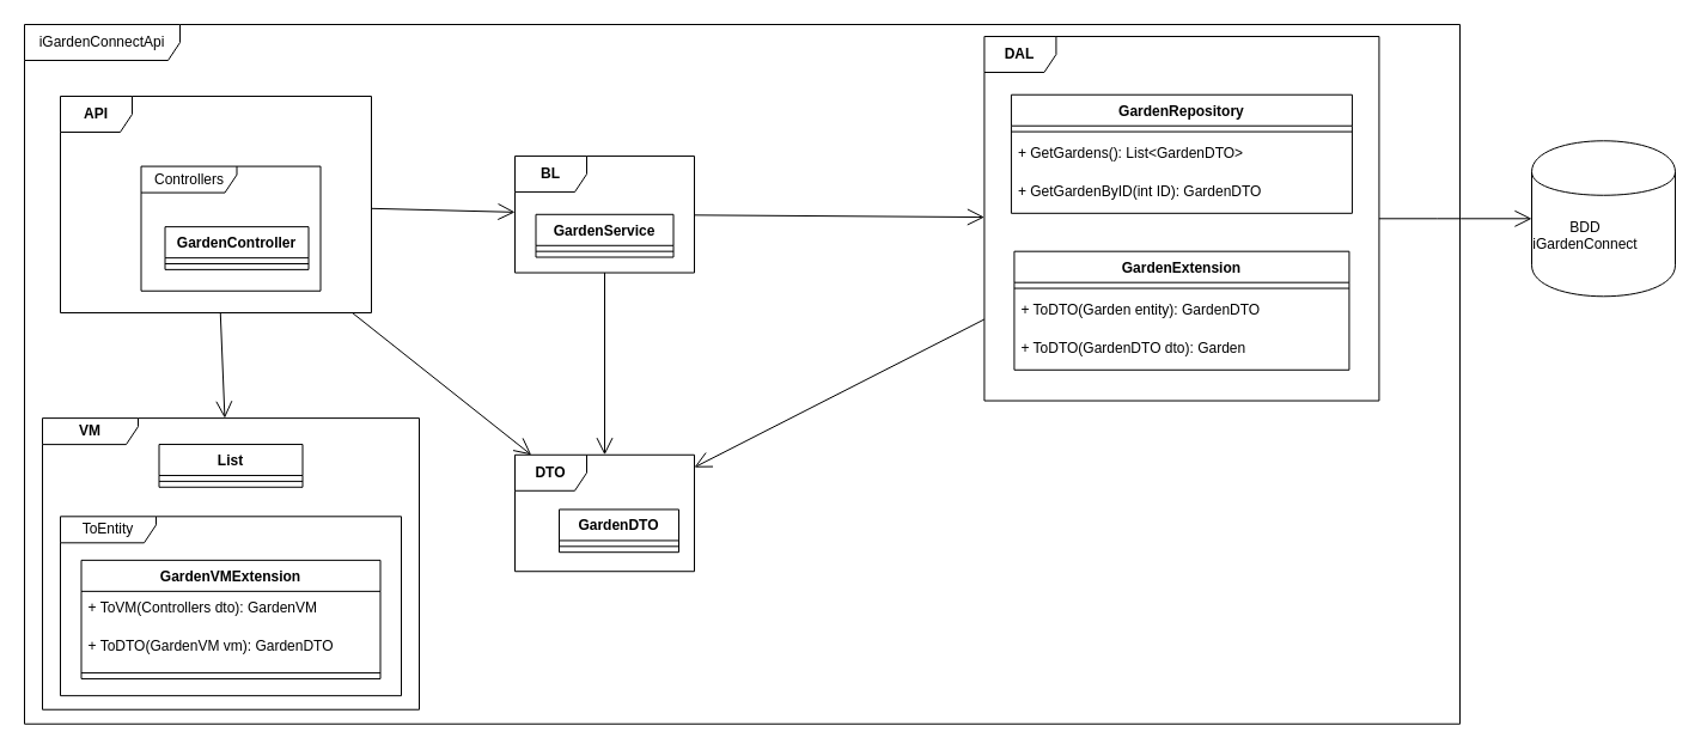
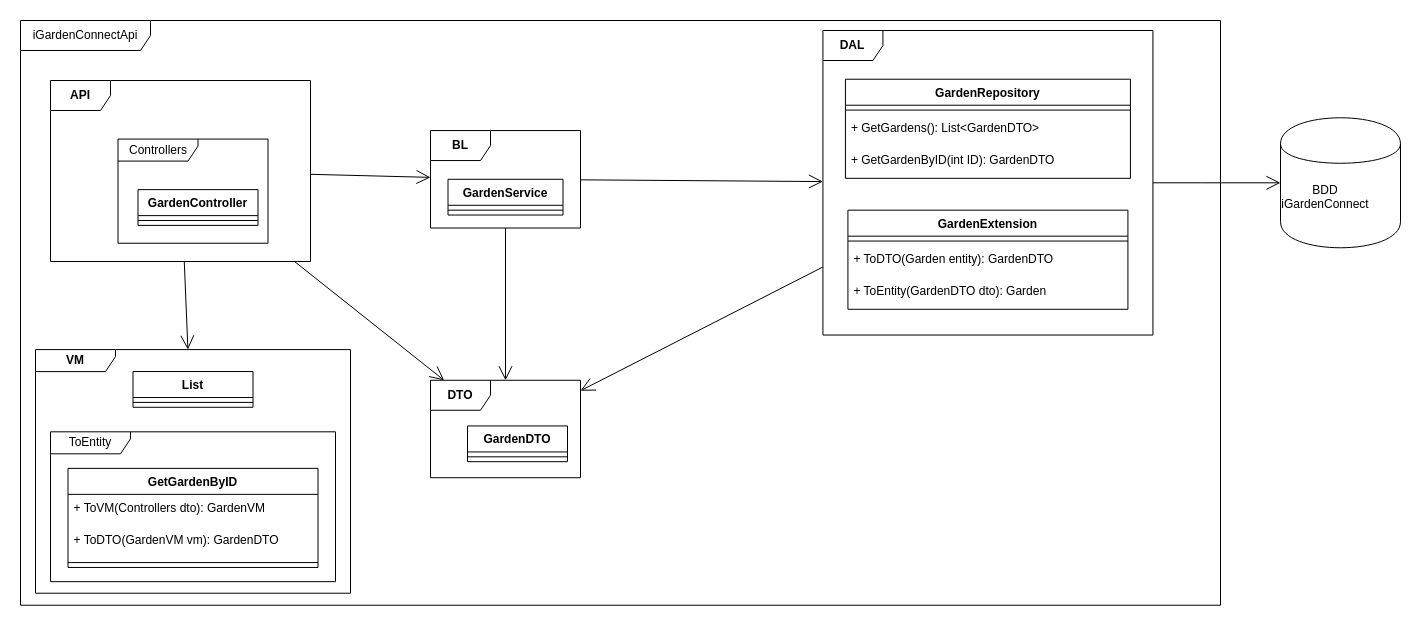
  <mxCell id="0" />
  <mxCell id="1" parent="0" />
  <mxCell id="2" value="&lt;div&gt;iGardenConnectApi&lt;/div&gt;" style="shape=umlFrame;whiteSpace=wrap;html=1;width=130;height=30;swimlaneFillColor=#ffffff;" parent="1" vertex="1"><mxGeometry x="20" y="20" width="1200" height="584.73" as="geometry" /></mxCell>
  <mxCell id="3" value="&lt;div&gt;API&lt;/div&gt;" style="shape=umlFrame;whiteSpace=wrap;html=1;fontStyle=1" parent="1" vertex="1"><mxGeometry x="50" y="80" width="260" height="181.01" as="geometry" /></mxCell>
  <mxCell id="4" value="DTO" style="shape=umlFrame;whiteSpace=wrap;html=1;fontStyle=1" parent="1" vertex="1"><mxGeometry x="430" y="379.766" width="150" height="97.455" as="geometry" /></mxCell>
  <mxCell id="5" value="" style="endArrow=open;endFill=1;endSize=12;html=1;" parent="1" source="28" target="33" edge="1"><mxGeometry width="160" relative="1" as="geometry"><mxPoint x="740" y="-526.266" as="sourcePoint" /><mxPoint x="900" y="-526.266" as="targetPoint" /></mxGeometry></mxCell>
  <mxCell id="6" value="" style="endArrow=open;endFill=1;endSize=12;html=1;" parent="1" source="28" target="4" edge="1"><mxGeometry width="160" relative="1" as="geometry"><mxPoint x="868.333" y="-648.085" as="sourcePoint" /><mxPoint x="911.667" y="-806.448" as="targetPoint" /></mxGeometry></mxCell>
  <mxCell id="7" value="" style="endArrow=open;endFill=1;endSize=12;html=1;" parent="1" source="3" target="4" edge="1"><mxGeometry width="160" relative="1" as="geometry"><mxPoint x="1006.724" y="-562.812" as="sourcePoint" /><mxPoint x="1173.276" y="-818.63" as="targetPoint" /></mxGeometry></mxCell>
  <mxCell id="8" value="" style="endArrow=open;endFill=1;endSize=12;html=1;" parent="1" source="3" target="28" edge="1"><mxGeometry width="160" relative="1" as="geometry"><mxPoint x="841.05" y="-836.854" as="sourcePoint" /><mxPoint x="898.858" y="-794.266" as="targetPoint" /></mxGeometry></mxCell>
  <mxCell id="9" value="Controllers" style="shape=umlFrame;whiteSpace=wrap;html=1;width=80;height=22;" parent="1" vertex="1"><mxGeometry x="117.5" y="138.585" width="150" height="104.155" as="geometry" /></mxCell>
  <mxCell id="10" value="GardenDTO&#10;" style="swimlane;fontStyle=1;align=center;verticalAlign=top;childLayout=stackLayout;horizontal=1;startSize=26;horizontalStack=0;resizeParent=1;resizeParentMax=0;resizeLast=0;collapsible=1;marginBottom=0;" parent="1" vertex="1"><mxGeometry x="467" y="425.448" width="100" height="35.745" as="geometry"><mxRectangle x="560" y="40" width="70" height="26" as="alternateBounds" /></mxGeometry></mxCell>
  <mxCell id="11" value="" style="line;strokeWidth=1;fillColor=none;align=left;verticalAlign=middle;spacingTop=-1;spacingLeft=3;spacingRight=3;rotatable=0;labelPosition=right;points=[];portConstraint=eastwest;" parent="10" vertex="1"><mxGeometry y="26" width="100" height="9.745" as="geometry" /></mxCell>
  <mxCell id="12" value="GardenController&#10;" style="swimlane;fontStyle=1;align=center;verticalAlign=top;childLayout=stackLayout;horizontal=1;startSize=26;horizontalStack=0;resizeParent=1;resizeParentMax=0;resizeLast=0;collapsible=1;marginBottom=0;" parent="1" vertex="1"><mxGeometry x="137.5" y="189.14" width="120" height="35.745" as="geometry"><mxRectangle x="560" y="40" width="70" height="26" as="alternateBounds" /></mxGeometry></mxCell>
  <mxCell id="13" value="" style="line;strokeWidth=1;fillColor=none;align=left;verticalAlign=middle;spacingTop=-1;spacingLeft=3;spacingRight=3;rotatable=0;labelPosition=right;points=[];portConstraint=eastwest;" parent="12" vertex="1"><mxGeometry y="26" width="120" height="9.745" as="geometry" /></mxCell>
  <mxCell id="14" style="edgeStyle=none;orthogonalLoop=1;jettySize=auto;html=1;endArrow=open;endFill=1;endSize=12;" parent="1" source="3" target="16" edge="1"><mxGeometry relative="1" as="geometry" /></mxCell>
  <mxCell id="15" value="" style="group" parent="1" vertex="1" connectable="0"><mxGeometry x="35" y="349.097" width="315" height="243.636" as="geometry" /></mxCell>
  <mxCell id="16" value="VM" style="shape=umlFrame;whiteSpace=wrap;html=1;width=80;height=22;fontStyle=1" parent="15" vertex="1"><mxGeometry width="315" height="243.636" as="geometry" /></mxCell>
  <mxCell id="17" value="List" style="swimlane;fontStyle=1;align=center;verticalAlign=top;childLayout=stackLayout;horizontal=1;startSize=26;horizontalStack=0;resizeParent=1;resizeParentMax=0;resizeLast=0;collapsible=1;marginBottom=0;" parent="15" vertex="1"><mxGeometry x="97.5" y="21.927" width="120" height="35.745" as="geometry"><mxRectangle x="560" y="40" width="70" height="26" as="alternateBounds" /></mxGeometry></mxCell>
  <mxCell id="18" value="" style="line;strokeWidth=1;fillColor=none;align=left;verticalAlign=middle;spacingTop=-1;spacingLeft=3;spacingRight=3;rotatable=0;labelPosition=right;points=[];portConstraint=eastwest;" parent="17" vertex="1"><mxGeometry y="26" width="120" height="9.745" as="geometry" /></mxCell>
  <mxCell id="19" value="" style="group" parent="15" vertex="1" connectable="0"><mxGeometry x="15" y="82.227" width="285" height="149.836" as="geometry" /></mxCell>
  <mxCell id="20" value="ToEntity" style="shape=umlFrame;whiteSpace=wrap;html=1;width=80;height=22;" parent="19" vertex="1"><mxGeometry width="285" height="149.836" as="geometry" /></mxCell>
- <mxCell id="21" value="GardenVMExtension" style="swimlane;fontStyle=1;align=center;verticalAlign=top;childLayout=stackLayout;horizontal=1;startSize=26;horizontalStack=0;resizeParent=1;resizeParentMax=0;resizeLast=0;collapsible=1;marginBottom=0;" parent="19" vertex="1"><mxGeometry x="17.5" y="36.545" width="250" height="99.091" as="geometry"><mxRectangle x="560" y="40" width="70" height="26" as="alternateBounds" /></mxGeometry></mxCell>
+ <mxCell id="21" value="GetGardenByID" style="swimlane;fontStyle=1;align=center;verticalAlign=top;childLayout=stackLayout;horizontal=1;startSize=26;horizontalStack=0;resizeParent=1;resizeParentMax=0;resizeLast=0;collapsible=1;marginBottom=0;" parent="19" vertex="1"><mxGeometry x="17.5" y="36.545" width="250" height="99.091" as="geometry"><mxRectangle x="560" y="40" width="70" height="26" as="alternateBounds" /></mxGeometry></mxCell>
  <mxCell id="22" value="+ ToVM(Controllers dto): GardenVM" style="text;strokeColor=none;fillColor=none;align=left;verticalAlign=top;spacingLeft=4;spacingRight=4;overflow=hidden;rotatable=0;points=[[0,0.5],[1,0.5]];portConstraint=eastwest;" parent="21" vertex="1"><mxGeometry y="26" width="250" height="31.673" as="geometry" /></mxCell>
  <mxCell id="23" value="+ ToDTO(GardenVM vm): GardenDTO" style="text;strokeColor=none;fillColor=none;align=left;verticalAlign=top;spacingLeft=4;spacingRight=4;overflow=hidden;rotatable=0;points=[[0,0.5],[1,0.5]];portConstraint=eastwest;" parent="21" vertex="1"><mxGeometry y="57.673" width="250" height="31.673" as="geometry" /></mxCell>
  <mxCell id="24" value="" style="line;strokeWidth=1;fillColor=none;align=left;verticalAlign=middle;spacingTop=-1;spacingLeft=3;spacingRight=3;rotatable=0;labelPosition=right;points=[];portConstraint=eastwest;" parent="21" vertex="1"><mxGeometry y="89.345" width="250" height="9.745" as="geometry" /></mxCell>
  <mxCell id="25" value="&lt;span style=&quot;color: rgba(0 , 0 , 0 , 0) ; font-family: monospace ; font-size: 0px ; background-color: rgb(248 , 249 , 250)&quot;&gt;%3CmxGraphModel%3E%3Croot%3E%3CmxCell%20id%3D%220%22%2F%3E%3CmxCell%20id%3D%221%22%20parent%3D%220%22%2F%3E%3CmxCell%20id%3D%222%22%20value%3D%22GET%3A%20%2Fapi%2Fbrand%26lt%3Bbr%26gt%3BJSON%22%20style%3D%22edgeLabel%3Bhtml%3D1%3Balign%3Dcenter%3BverticalAlign%3Dmiddle%3Bresizable%3D0%3Bpoints%3D%5B%5D%3B%22%20vertex%3D%221%22%20connectable%3D%220%22%20parent%3D%221%22%3E%3CmxGeometry%20x%3D%22-259.903%22%20y%3D%22770%22%20as%3D%22geometry%22%2F%3E%3C%2FmxCell%3E%3C%2Froot%3E%3C%2FmxGraphModel%3E&lt;/span&gt;" style="edgeLabel;html=1;align=center;verticalAlign=middle;resizable=0;points=[];" parent="1" vertex="1" connectable="0"><mxGeometry x="273.695" y="416.493" as="geometry" /></mxCell>
  <mxCell id="26" value="&lt;span style=&quot;color: rgba(0 , 0 , 0 , 0) ; font-family: monospace ; font-size: 0px ; background-color: rgb(248 , 249 , 250)&quot;&gt;%3CmxGraphModel%3E%3Croot%3E%3CmxCell%20id%3D%220%22%2F%3E%3CmxCell%20id%3D%221%22%20parent%3D%220%22%2F%3E%3CmxCell%20id%3D%222%22%20value%3D%22GET%3A%20%2Fapi%2Fbrand%26lt%3Bbr%26gt%3BJSON%22%20style%3D%22edgeLabel%3Bhtml%3D1%3Balign%3Dcenter%3BverticalAlign%3Dmiddle%3Bresizable%3D0%3Bpoints%3D%5B%5D%3B%22%20vertex%3D%221%22%20connectable%3D%220%22%20parent%3D%221%22%3E%3CmxGeometry%20x%3D%22-259.903%22%20y%3D%22770%22%20as%3D%22geometry%22%2F%3E%3C%2FmxCell%3E%3C%2Froot%3E%3C%2FmxGraphModel%3E&lt;/span&gt;" style="edgeLabel;html=1;align=center;verticalAlign=middle;resizable=0;points=[];" parent="1" vertex="1" connectable="0"><mxGeometry x="277.033" y="425.973" as="geometry" /></mxCell>
  <mxCell id="27" value="" style="group" parent="1" vertex="1" connectable="0"><mxGeometry x="430" y="130.063" width="150" height="97.455" as="geometry" /></mxCell>
  <mxCell id="28" value="BL" style="shape=umlFrame;whiteSpace=wrap;html=1;fontStyle=1" parent="27" vertex="1"><mxGeometry width="150" height="97.455" as="geometry" /></mxCell>
  <mxCell id="29" value="GardenService&#10;" style="swimlane;fontStyle=1;align=center;verticalAlign=top;childLayout=stackLayout;horizontal=1;startSize=26;horizontalStack=0;resizeParent=1;resizeParentMax=0;resizeLast=0;collapsible=1;marginBottom=0;" parent="27" vertex="1"><mxGeometry x="17.5" y="48.727" width="115" height="35.745" as="geometry"><mxRectangle x="560" y="40" width="70" height="26" as="alternateBounds" /></mxGeometry></mxCell>
  <mxCell id="30" value="" style="line;strokeWidth=1;fillColor=none;align=left;verticalAlign=middle;spacingTop=-1;spacingLeft=3;spacingRight=3;rotatable=0;labelPosition=right;points=[];portConstraint=eastwest;" parent="29" vertex="1"><mxGeometry y="26" width="115" height="9.745" as="geometry" /></mxCell>
  <mxCell id="31" value="" style="endArrow=open;endFill=1;endSize=12;html=1;" parent="1" source="33" target="4" edge="1"><mxGeometry width="160" relative="1" as="geometry"><mxPoint x="1389.154" y="-638.092" as="sourcePoint" /><mxPoint x="1380.001" y="-583.274" as="targetPoint" /></mxGeometry></mxCell>
  <mxCell id="32" value="" style="group" parent="1" vertex="1" connectable="0"><mxGeometry x="822.43" y="29.999" width="330" height="322.818" as="geometry" /></mxCell>
  <mxCell id="33" value="DAL" style="shape=umlFrame;whiteSpace=wrap;html=1;fontStyle=1" parent="32" vertex="1"><mxGeometry width="330" height="304.545" as="geometry" /></mxCell>
  <mxCell id="34" value="GardenRepository" style="swimlane;fontStyle=1;align=center;verticalAlign=top;childLayout=stackLayout;horizontal=1;startSize=26;horizontalStack=0;resizeParent=1;resizeParentMax=0;resizeLast=0;collapsible=1;marginBottom=0;" parent="32" vertex="1"><mxGeometry x="22.5" y="48.727" width="285" height="99.091" as="geometry"><mxRectangle x="560" y="40" width="70" height="26" as="alternateBounds" /></mxGeometry></mxCell>
  <mxCell id="35" value="" style="line;strokeWidth=1;fillColor=none;align=left;verticalAlign=middle;spacingTop=-1;spacingLeft=3;spacingRight=3;rotatable=0;labelPosition=right;points=[];portConstraint=eastwest;" parent="34" vertex="1"><mxGeometry y="26" width="285" height="9.745" as="geometry" /></mxCell>
  <mxCell id="36" value="+ GetGardens(): List&lt;GardenDTO&gt;" style="text;strokeColor=none;fillColor=none;align=left;verticalAlign=top;spacingLeft=4;spacingRight=4;overflow=hidden;rotatable=0;points=[[0,0.5],[1,0.5]];portConstraint=eastwest;" parent="34" vertex="1"><mxGeometry y="35.745" width="285" height="31.673" as="geometry" /></mxCell>
  <mxCell id="37" value="+ GetGardenByID(int ID): GardenDTO" style="text;strokeColor=none;fillColor=none;align=left;verticalAlign=top;spacingLeft=4;spacingRight=4;overflow=hidden;rotatable=0;points=[[0,0.5],[1,0.5]];portConstraint=eastwest;" parent="34" vertex="1"><mxGeometry y="67.418" width="285" height="31.673" as="geometry" /></mxCell>
  <mxCell id="38" value="GardenExtension" style="swimlane;fontStyle=1;align=center;verticalAlign=top;childLayout=stackLayout;horizontal=1;startSize=26;horizontalStack=0;resizeParent=1;resizeParentMax=0;resizeLast=0;collapsible=1;marginBottom=0;" parent="32" vertex="1"><mxGeometry x="25" y="179.682" width="280" height="99.091" as="geometry" /></mxCell>
  <mxCell id="39" value="" style="line;strokeWidth=1;fillColor=none;align=left;verticalAlign=middle;spacingTop=-1;spacingLeft=3;spacingRight=3;rotatable=0;labelPosition=right;points=[];portConstraint=eastwest;" parent="38" vertex="1"><mxGeometry y="26" width="280" height="9.745" as="geometry" /></mxCell>
  <mxCell id="40" value="+ ToDTO(Garden entity): GardenDTO" style="text;strokeColor=none;fillColor=none;align=left;verticalAlign=top;spacingLeft=4;spacingRight=4;overflow=hidden;rotatable=0;points=[[0,0.5],[1,0.5]];portConstraint=eastwest;" parent="38" vertex="1"><mxGeometry y="35.745" width="280" height="31.673" as="geometry" /></mxCell>
- <mxCell id="41" value="+ ToDTO(GardenDTO dto): Garden" style="text;strokeColor=none;fillColor=none;align=left;verticalAlign=top;spacingLeft=4;spacingRight=4;overflow=hidden;rotatable=0;points=[[0,0.5],[1,0.5]];portConstraint=eastwest;" parent="38" vertex="1"><mxGeometry y="67.418" width="280" height="31.673" as="geometry" /></mxCell>
+ <mxCell id="41" value="+ ToEntity(GardenDTO dto): Garden" style="text;strokeColor=none;fillColor=none;align=left;verticalAlign=top;spacingLeft=4;spacingRight=4;overflow=hidden;rotatable=0;points=[[0,0.5],[1,0.5]];portConstraint=eastwest;" parent="38" vertex="1"><mxGeometry y="67.418" width="280" height="31.673" as="geometry" /></mxCell>
  <mxCell id="42" value="" style="group" parent="1" vertex="1" connectable="0"><mxGeometry x="1280" y="117.27" width="120" height="130" as="geometry" /></mxCell>
  <mxCell id="43" value="" style="shape=cylinder;whiteSpace=wrap;html=1;boundedLbl=1;backgroundOutline=1;" parent="42" vertex="1"><mxGeometry width="120" height="130" as="geometry" /></mxCell>
  <mxCell id="44" value="&lt;div&gt;BDD &lt;br&gt;&lt;/div&gt;&lt;div&gt;iGardenConnect&lt;/div&gt;&lt;div&gt;&lt;br&gt;&lt;/div&gt;" style="text;html=1;strokeColor=none;fillColor=none;align=center;verticalAlign=middle;whiteSpace=wrap;rounded=0;" parent="42" vertex="1"><mxGeometry x="5" y="70" width="80" height="32.5" as="geometry" /></mxCell>
  <mxCell id="45" style="edgeStyle=orthogonalEdgeStyle;rounded=1;orthogonalLoop=1;jettySize=auto;html=1;endFill=1;endArrow=open;endSize=12;" parent="1" source="33" target="43" edge="1"><mxGeometry relative="1" as="geometry" /></mxCell>
